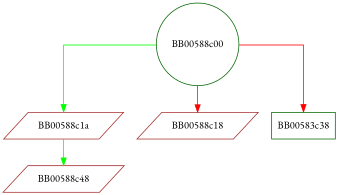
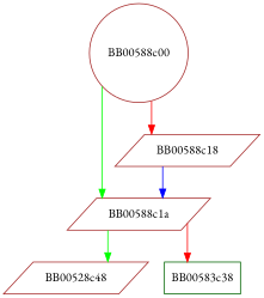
  digraph {
    fontname="EB Garamond"
    splines=ortho
    node [color=brown fontname="EB Garamond" shape=parallelogram]
    edge [color=green fontname="EB Garamond"]
-   BB00588c00 [color=darkgreen shape=circle]
+   BB00588c00 [shape=circle]
    BB00588c1a
    BB00588c18
-   BB00588c48
+   BB00588c48 [label=BB00528c48]
    n5 [color=darkgreen label=BB00583c38 shape=box]
    BB00588c00 -> BB00588c1a
    BB00588c00 -> BB00588c18 [color=red]
    BB00588c1a -> BB00588c48
-   BB00588c00 -> n5 [color=red]
+   BB00588c1a -> n5 [color=red]
+   BB00588c18 -> BB00588c1a [color=blue]
  }
